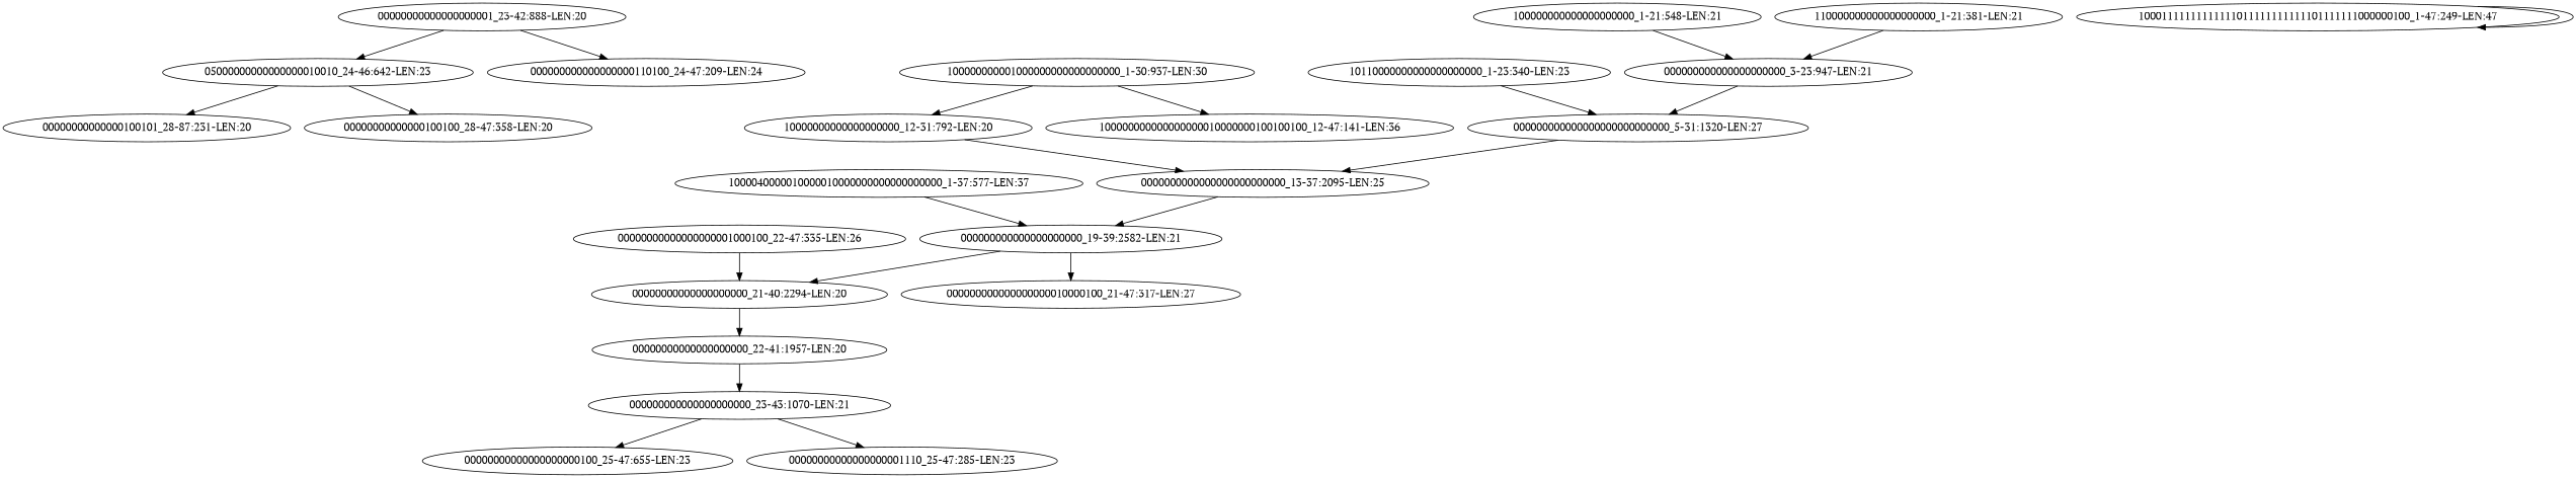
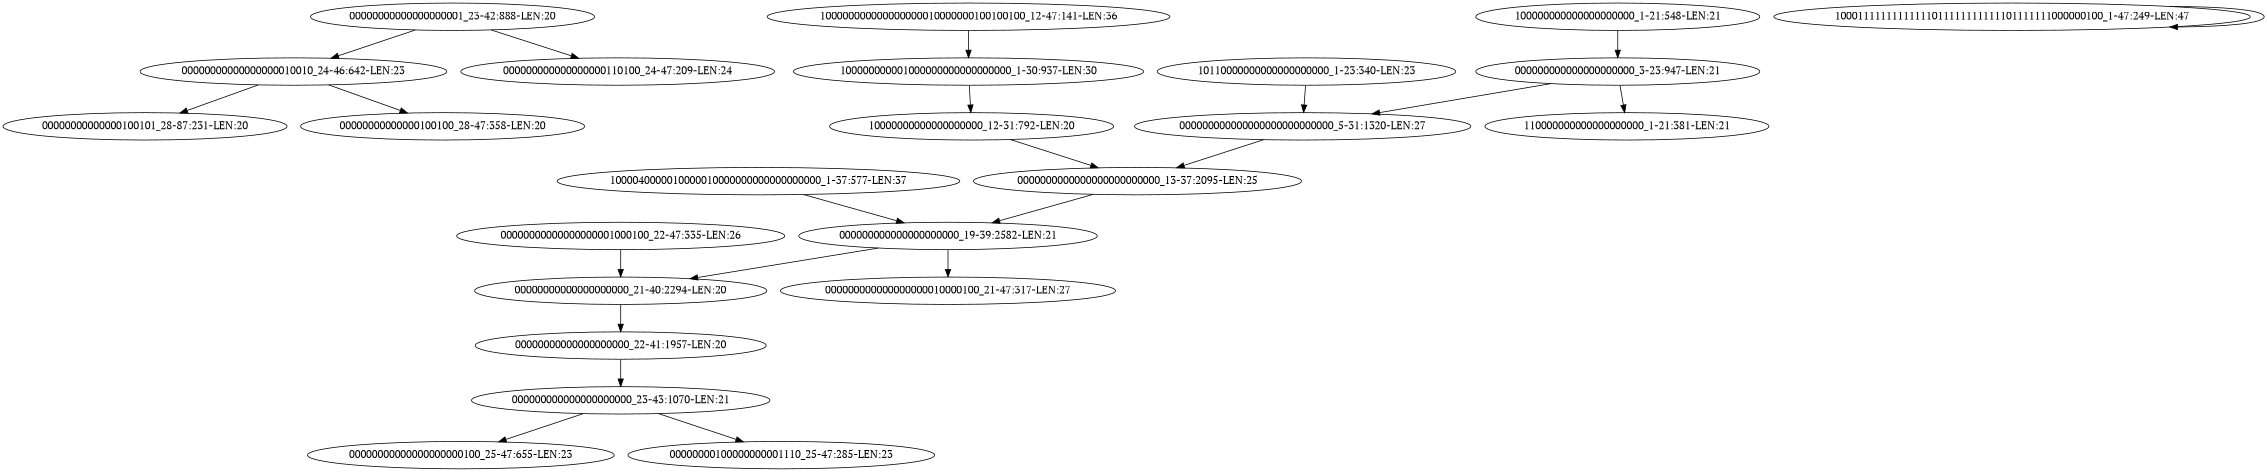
  digraph {
    fontname="PT Serif"
    node [fontname="PT Serif"]
    edge [fontname="PT Serif"]
    n1 [label="00000000000000100101_28-87:231-LEN:20"]
-   "00000000000000000010010_24-46:642-LEN:23" [label="05000000000000000010010_24-46:642-LEN:23"]
+   "00000000000000000010010_24-46:642-LEN:23"
    "00000000000000100100_28-47:358-LEN:20"
    "000000000000000000000000000_5-31:1320-LEN:27"
    "0000000000000000000000000_13-37:2095-LEN:25"
    "000000000000000000000_19-39:2582-LEN:21"
    "000000000000000000010000100_21-47:317-LEN:27"
    "00000000000000000000_21-40:2294-LEN:20"
    "00000000000000000000_22-41:1957-LEN:20"
    "000000000000000000000_23-43:1070-LEN:21"
    "00000000000000000001000100_22-47:335-LEN:26"
    n12 [label="1000040000010000010000000000000000000_1-37:577-LEN:37"]
    "00000000000000000000100_25-47:655-LEN:23"
-   "00000000000000000001110_25-47:285-LEN:23"
+   "00000000000000000001110_25-47:285-LEN:23" [label="00000000100000000001110_25-47:285-LEN:23"]
    "10001111111111111011111111111101111111000000100_1-47:249-LEN:47"
    "00000000000000000001_23-42:888-LEN:20"
    "000000000000000000110100_24-47:209-LEN:24"
    "10110000000000000000000_1-23:340-LEN:23"
    "10000000000000000000_12-31:792-LEN:20"
    "100000000000000000000_1-21:548-LEN:21"
    "000000000000000000000_3-23:947-LEN:21"
    "110000000000000000000_1-21:381-LEN:21"
    "100000000001000000000000000000_1-30:937-LEN:30"
    "100000000000000000010000000100100100_12-47:141-LEN:36"
    "00000000000000000010010_24-46:642-LEN:23" -> n1
    "00000000000000000010010_24-46:642-LEN:23" -> "00000000000000100100_28-47:358-LEN:20"
    "000000000000000000000000000_5-31:1320-LEN:27" -> "0000000000000000000000000_13-37:2095-LEN:25"
    "0000000000000000000000000_13-37:2095-LEN:25" -> "000000000000000000000_19-39:2582-LEN:21"
    "000000000000000000000_19-39:2582-LEN:21" -> "000000000000000000010000100_21-47:317-LEN:27"
    "000000000000000000000_19-39:2582-LEN:21" -> "00000000000000000000_21-40:2294-LEN:20"
    "00000000000000000000_21-40:2294-LEN:20" -> "00000000000000000000_22-41:1957-LEN:20"
    "00000000000000000000_22-41:1957-LEN:20" -> "000000000000000000000_23-43:1070-LEN:21"
    "000000000000000000000_23-43:1070-LEN:21" -> "00000000000000000000100_25-47:655-LEN:23"
    "000000000000000000000_23-43:1070-LEN:21" -> "00000000000000000001110_25-47:285-LEN:23"
    "00000000000000000001000100_22-47:335-LEN:26" -> "00000000000000000000_21-40:2294-LEN:20"
    n12 -> "000000000000000000000_19-39:2582-LEN:21"
    "10001111111111111011111111111101111111000000100_1-47:249-LEN:47" -> "10001111111111111011111111111101111111000000100_1-47:249-LEN:47"
    "00000000000000000001_23-42:888-LEN:20" -> "00000000000000000010010_24-46:642-LEN:23"
    "00000000000000000001_23-42:888-LEN:20" -> "000000000000000000110100_24-47:209-LEN:24"
    "10110000000000000000000_1-23:340-LEN:23" -> "000000000000000000000000000_5-31:1320-LEN:27"
    "10000000000000000000_12-31:792-LEN:20" -> "0000000000000000000000000_13-37:2095-LEN:25"
    "100000000000000000000_1-21:548-LEN:21" -> "000000000000000000000_3-23:947-LEN:21"
    "000000000000000000000_3-23:947-LEN:21" -> "000000000000000000000000000_5-31:1320-LEN:27"
-   "110000000000000000000_1-21:381-LEN:21" -> "000000000000000000000_3-23:947-LEN:21"
+   "000000000000000000000_3-23:947-LEN:21" -> "110000000000000000000_1-21:381-LEN:21"
    "100000000001000000000000000000_1-30:937-LEN:30" -> "10000000000000000000_12-31:792-LEN:20"
-   "100000000001000000000000000000_1-30:937-LEN:30" -> "100000000000000000010000000100100100_12-47:141-LEN:36"
+   "100000000000000000010000000100100100_12-47:141-LEN:36" -> "100000000001000000000000000000_1-30:937-LEN:30"
  }
